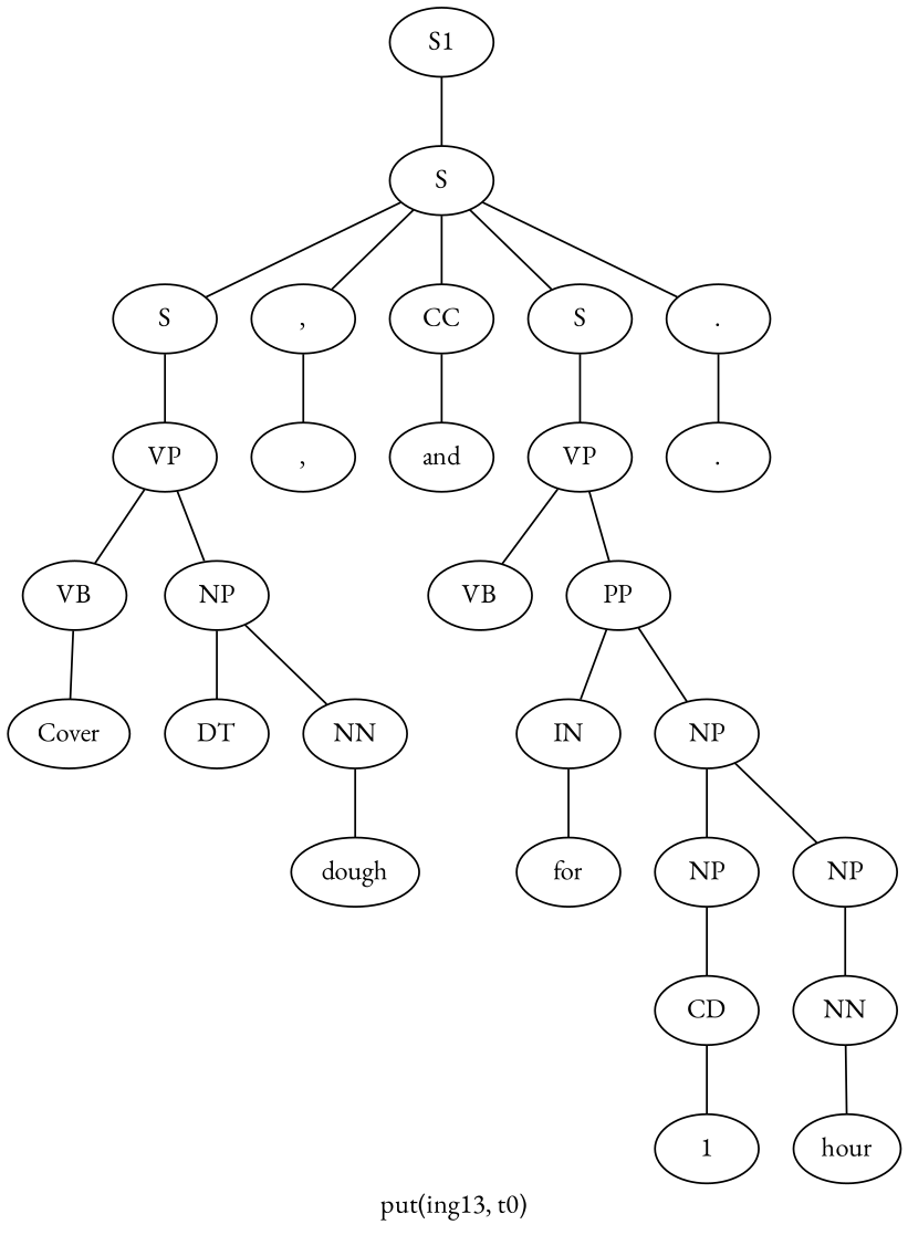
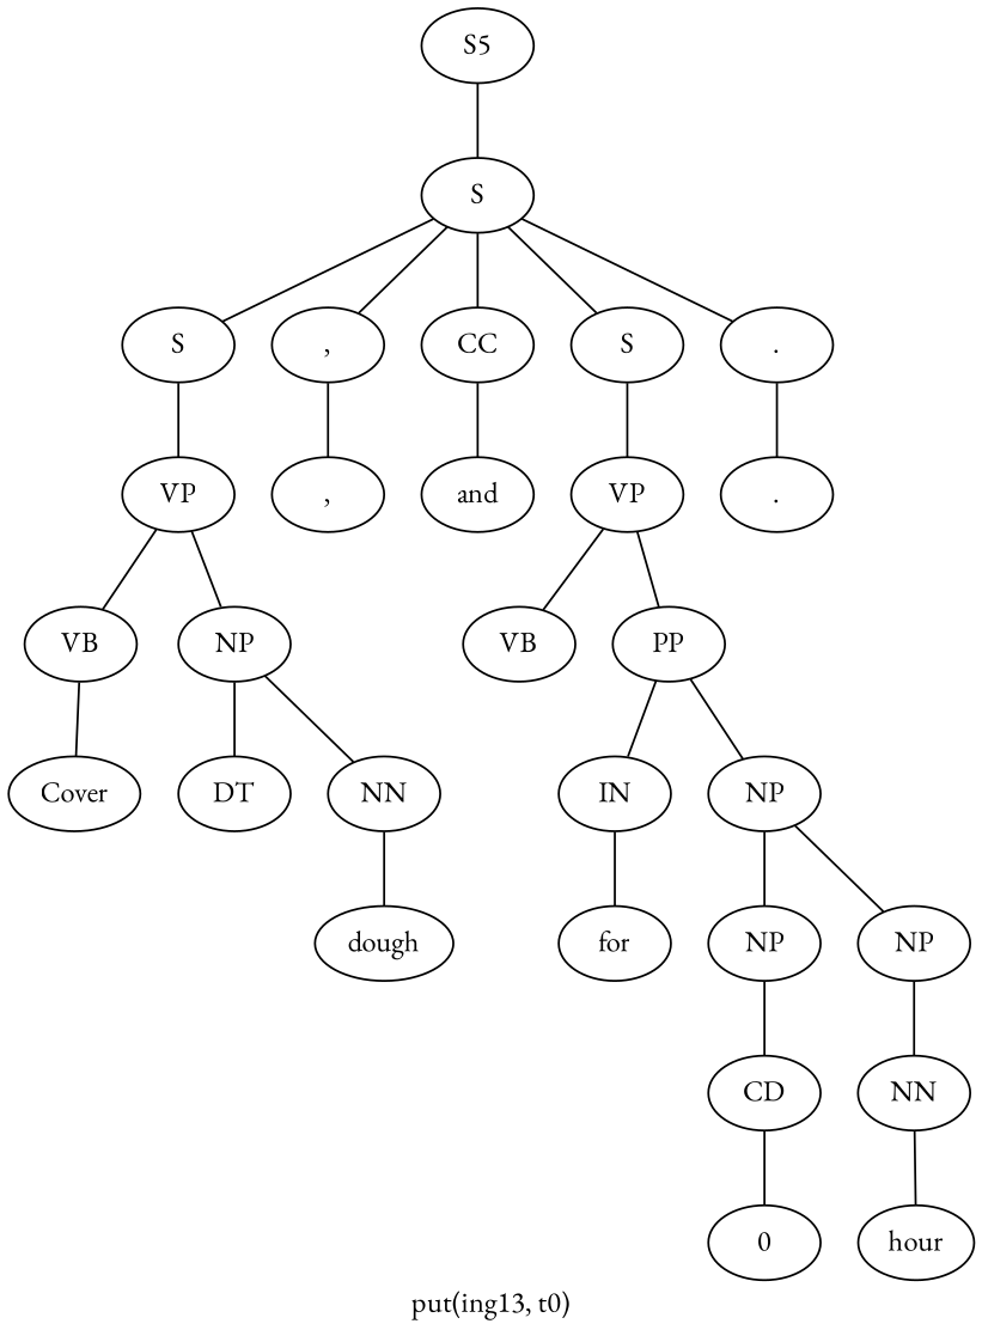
  graph {
    fontname="EB Garamond"
    label="put(ing13, t0)"
    node [fontname="EB Garamond"]
    edge [fontname="EB Garamond"]
-   n1 [label=S1]
+   n1 [label=S5]
    n2 [label=S]
    n3 [label=S]
    n4 [label=","]
    n5 [label=CC]
    n6 [label=S]
    n7 [label="."]
    n8 [label=VP]
    n9 [label=","]
    n10 [label=and]
    n11 [label=VP]
    n12 [label="."]
    n13 [label=VB]
    n14 [label=NP]
    n15 [label=Cover]
    n16 [label=DT]
    n17 [label=NN]
    n18 [label=dough]
    n19 [label=VB]
    n20 [label=PP]
    n21 [label=IN]
    n22 [label=NP]
    n23 [label=for]
    n24 [label=NP]
    n25 [label=NP]
    n26 [label=CD]
    n27 [label=NN]
-   n28 [label=1]
+   n28 [label=0]
    n29 [label=hour]
    n1 -- n2
    n2 -- n3
    n2 -- n4
    n2 -- n5
    n2 -- n6
    n2 -- n7
    n3 -- n8
    n4 -- n9
    n5 -- n10
    n6 -- n11
    n7 -- n12
    n8 -- n13
    n8 -- n14
    n11 -- n19
    n11 -- n20
    n13 -- n15
    n14 -- n16
    n14 -- n17
    n17 -- n18
    n20 -- n21
    n20 -- n22
    n21 -- n23
    n22 -- n24
    n22 -- n25
    n24 -- n26
    n25 -- n27
    n26 -- n28
    n27 -- n29
  }
